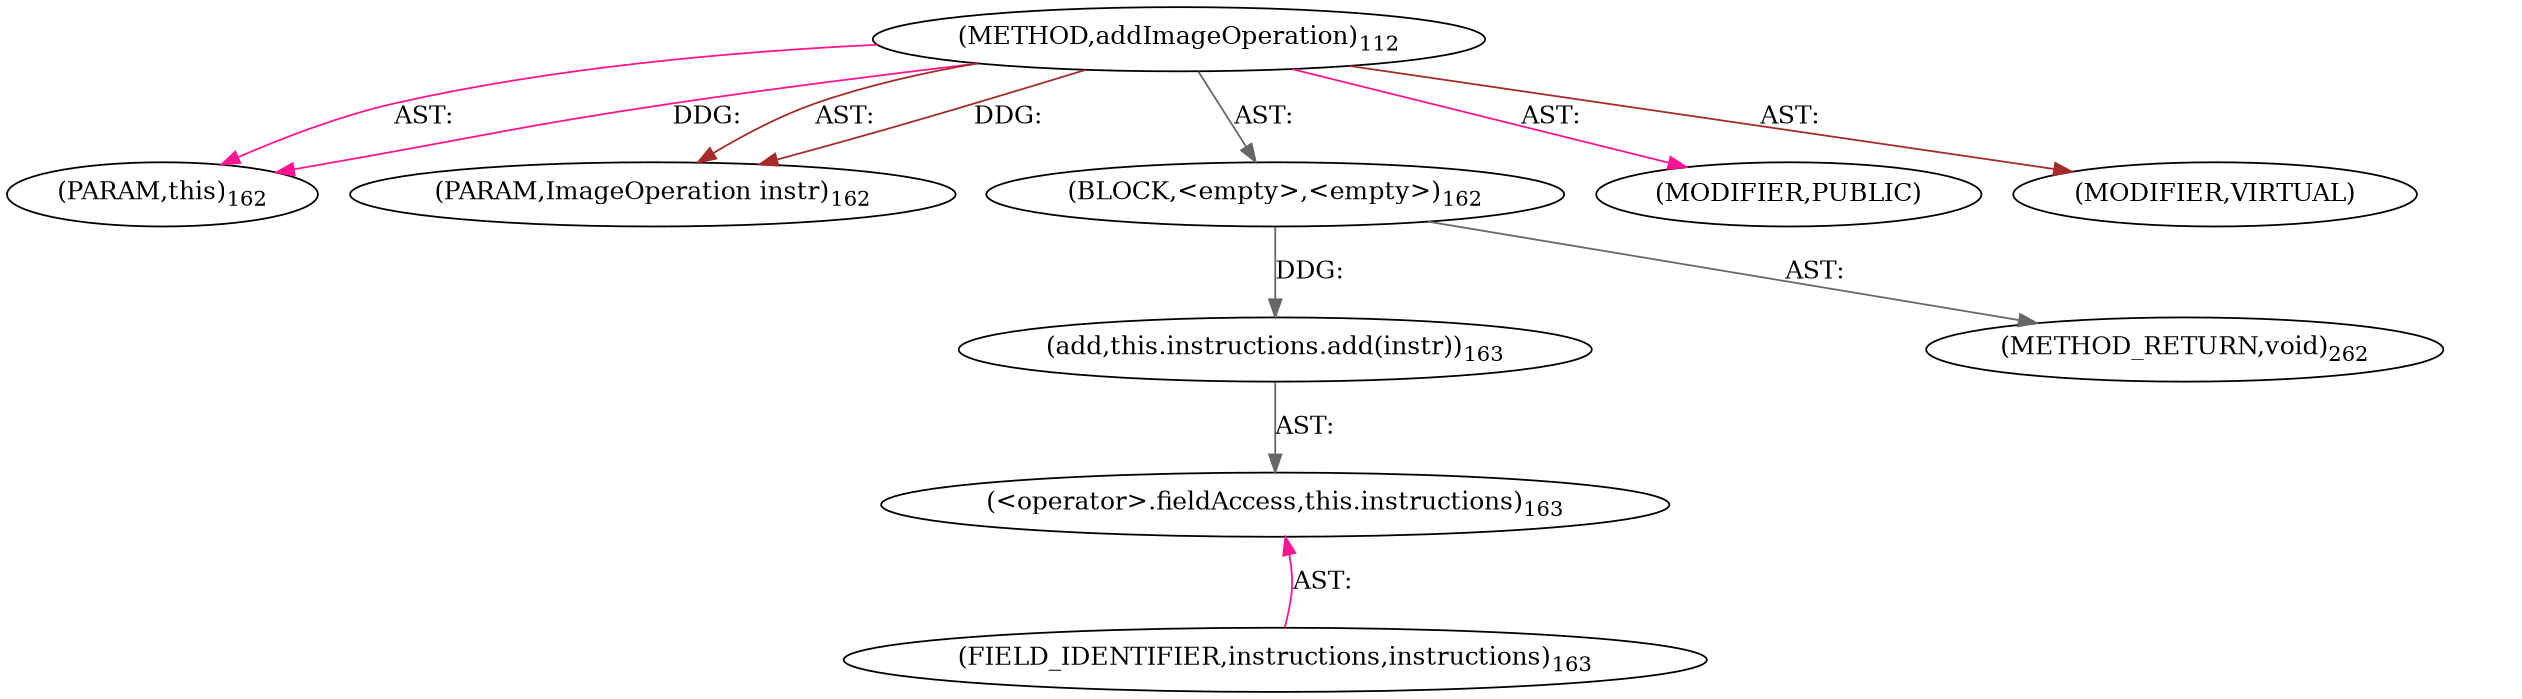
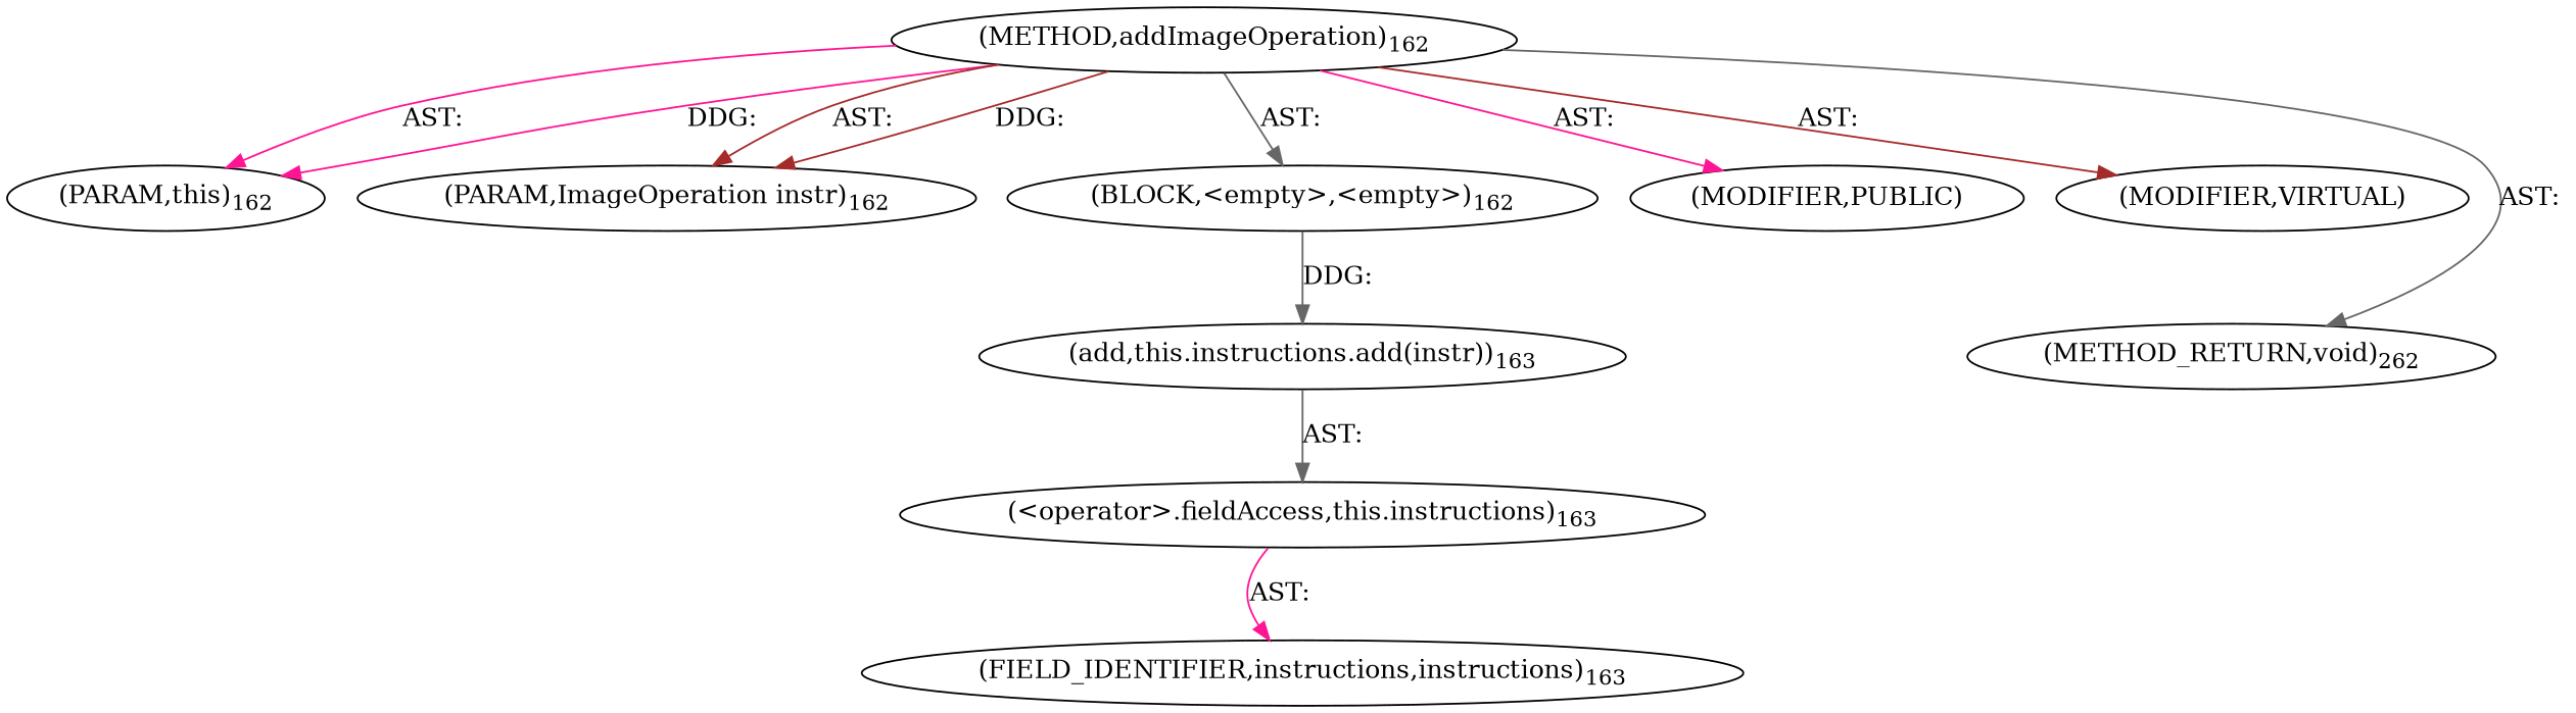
  digraph {
    edge [color=deeppink]
-   n1 [label=<(METHOD,addImageOperation)<SUB>112</SUB>>]
+   n1 [label=<(METHOD,addImageOperation)<SUB>162</SUB>>]
    n2 [label=<(PARAM,this)<SUB>162</SUB>>]
    n3 [label=<(PARAM,ImageOperation instr)<SUB>162</SUB>>]
    n4 [label=<(BLOCK,&lt;empty&gt;,&lt;empty&gt;)<SUB>162</SUB>>]
    n5 [label=<(MODIFIER,PUBLIC)>]
    n6 [label=<(MODIFIER,VIRTUAL)>]
    n7 [label=<(METHOD_RETURN,void)<SUB>262</SUB>>]
    n8 [label=<(add,this.instructions.add(instr))<SUB>163</SUB>>]
    n9 [label=<(&lt;operator&gt;.fieldAccess,this.instructions)<SUB>163</SUB>>]
    n10 [label=<(FIELD_IDENTIFIER,instructions,instructions)<SUB>163</SUB>>]
    n1 -> n2 [label="AST: "]
    n1 -> n2 [label="DDG: "]
    n1 -> n3 [color=brown label="AST: "]
    n1 -> n3 [color=brown label="DDG: "]
    n1 -> n4 [color=gray40 label="AST: "]
    n1 -> n5 [label="AST: "]
    n1 -> n6 [color=brown label="AST: "]
-   n4 -> n7 [color=gray40 label="AST: "]
+   n1 -> n7 [color=gray40 label="AST: "]
    n4 -> n8 [color=gray40 label="DDG: "]
    n8 -> n9 [color=gray40 label="AST: "]
-   n10 -> n9 [label="AST: "]
+   n9 -> n10 [label="AST: "]
  }
